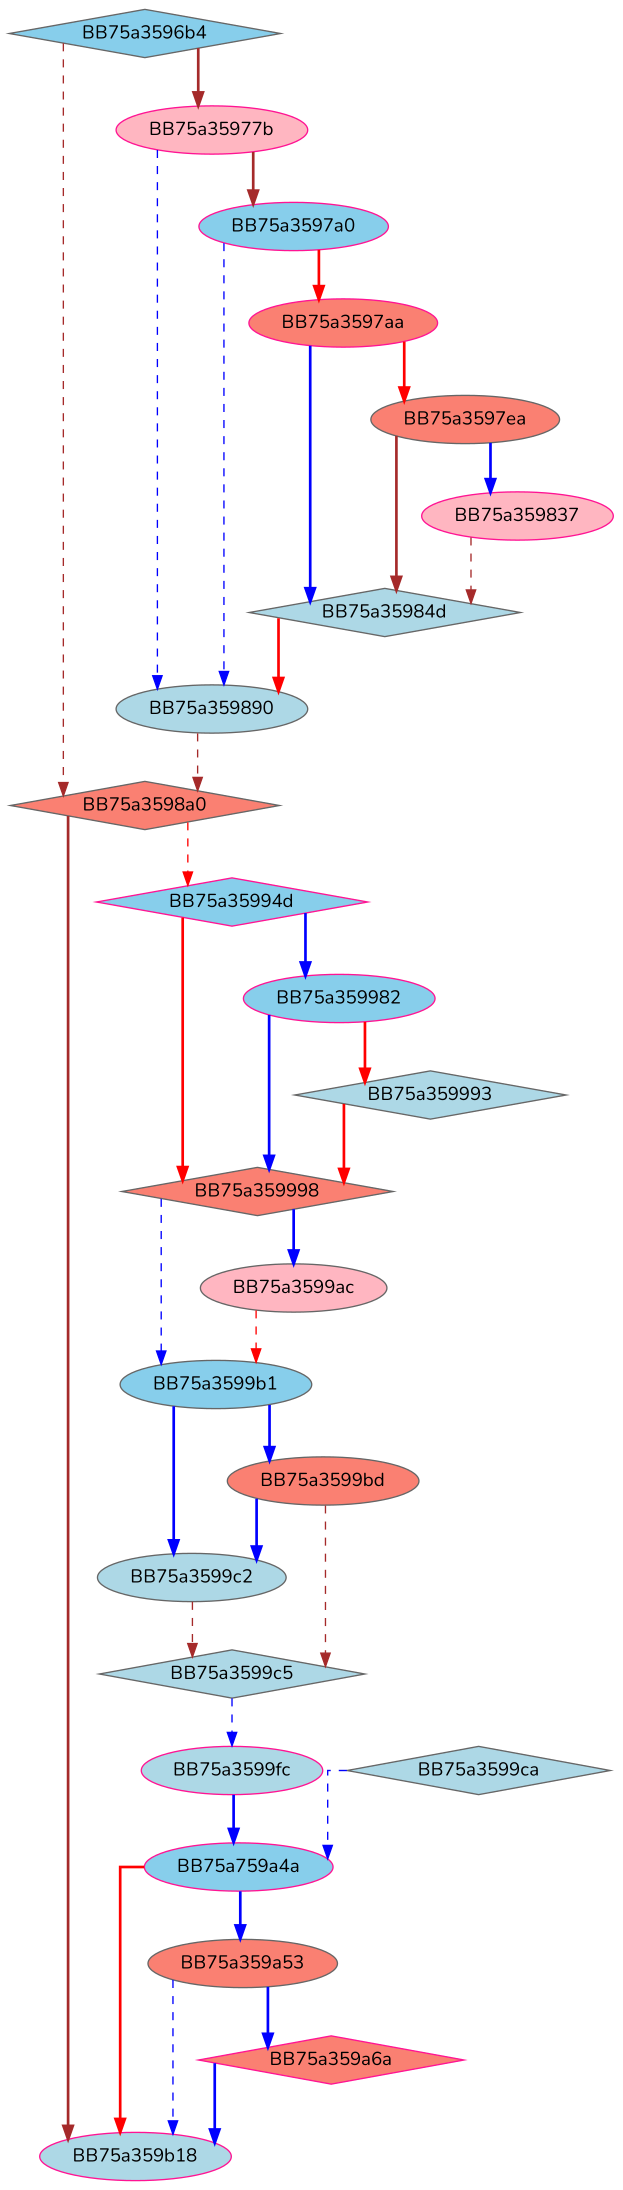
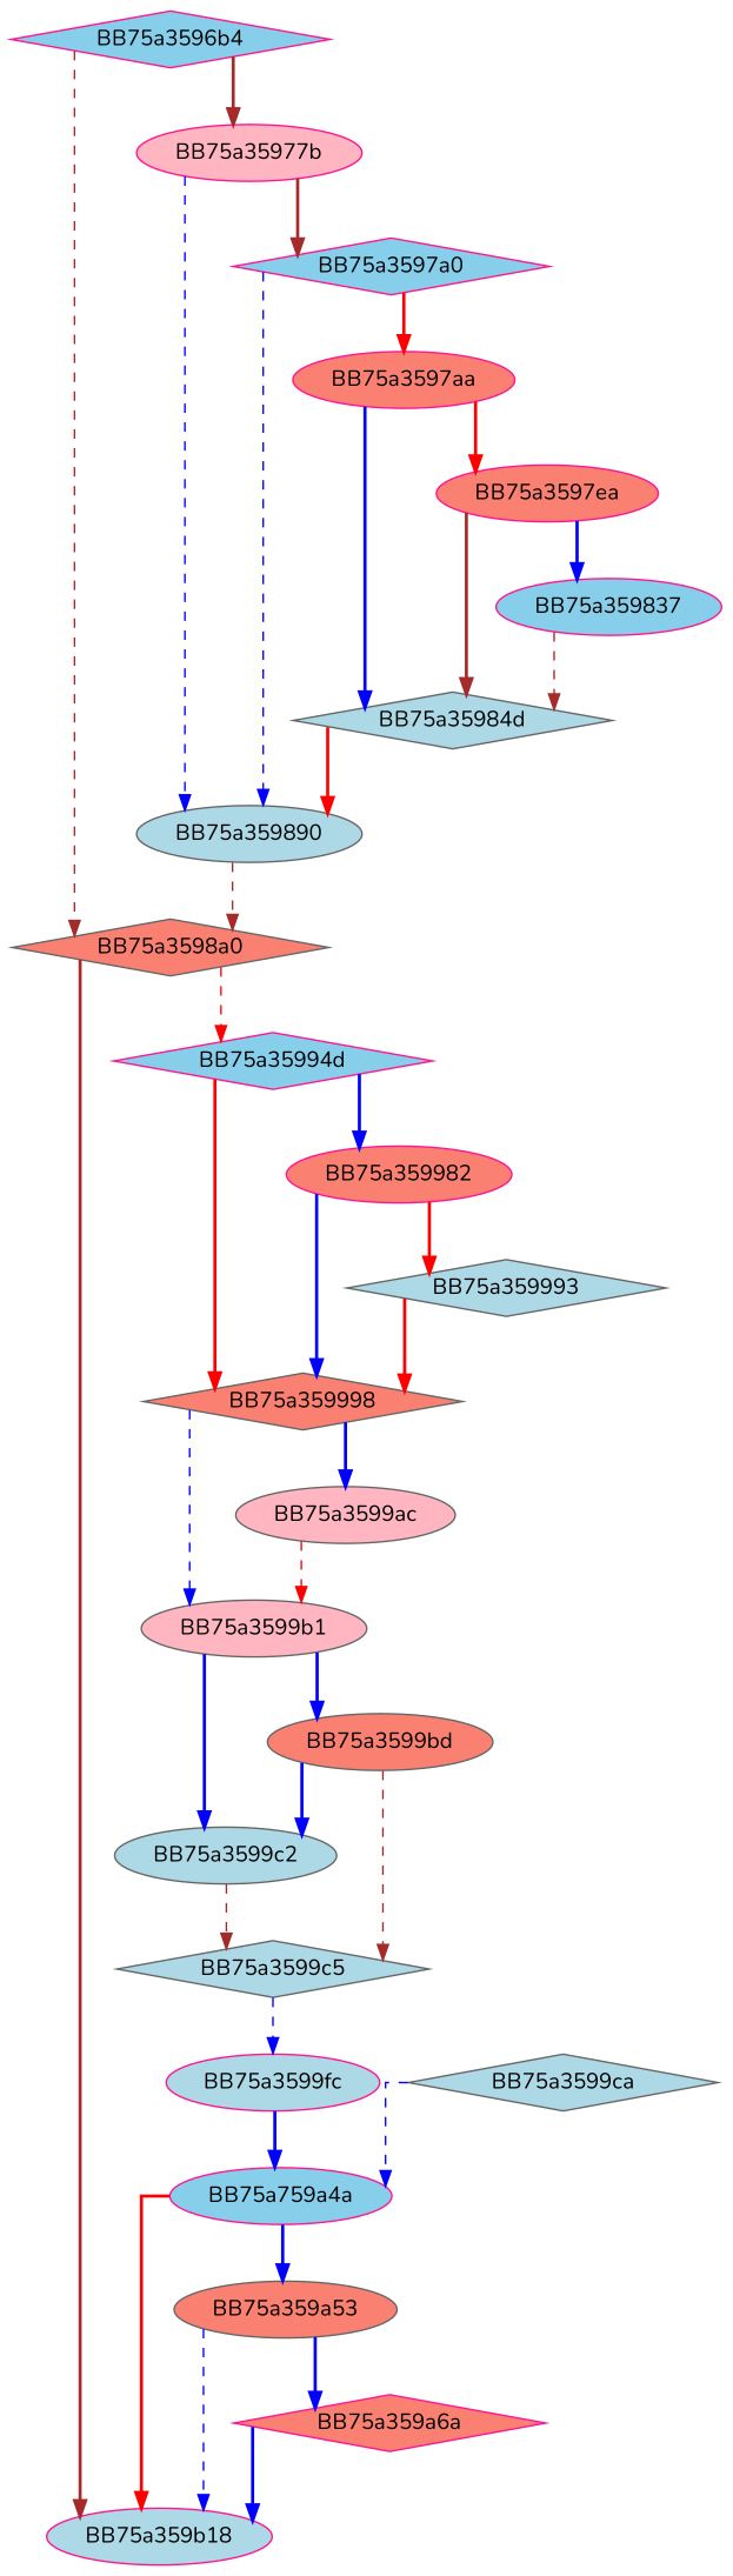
  digraph {
    fontname=Nunito
    splines=ortho
    node [color=deeppink fillcolor=lightblue fontname=Nunito shape=ellipse style=filled]
    edge [color=blue fontname=Nunito style=bold]
-   BB75a3596b4 [color=gray40 fillcolor=skyblue shape=diamond]
+   BB75a3596b4 [fillcolor=skyblue shape=diamond]
    BB75a3598a0 [color=gray40 fillcolor=salmon shape=diamond]
    BB75a35977b [fillcolor=lightpink]
    BB75a359b18
    BB75a35994d [fillcolor=skyblue shape=diamond]
    BB75a359890 [color=gray40]
-   BB75a3597a0 [fillcolor=skyblue]
+   BB75a3597a0 [fillcolor=skyblue shape=diamond]
    BB75a359998 [color=gray40 fillcolor=salmon shape=diamond]
-   BB75a359982 [fillcolor=skyblue]
+   BB75a359982 [fillcolor=salmon]
    BB75a3597aa [fillcolor=salmon]
    BB75a35984d [color=gray40 shape=diamond]
-   BB75a3597ea [color=gray40 fillcolor=salmon]
-   BB75a359837 [fillcolor=lightpink]
-   BB75a3599b1 [color=gray40 fillcolor=skyblue]
+   BB75a3597ea [fillcolor=salmon]
+   BB75a359837 [fillcolor=skyblue]
+   BB75a3599b1 [color=gray40 fillcolor=lightpink]
    BB75a3599ac [color=gray40 fillcolor=lightpink]
    BB75a359993 [color=gray40 shape=diamond]
    BB75a3599c2 [color=gray40]
    BB75a3599bd [color=gray40 fillcolor=salmon]
    BB75a3599c5 [color=gray40 shape=diamond]
    BB75a3599fc
    n21 [fillcolor=skyblue label=BB75a759a4a]
    BB75a3599ca [color=gray40 shape=diamond]
    BB75a359a53 [color=gray40 fillcolor=salmon]
    BB75a359a6a [fillcolor=salmon shape=diamond]
    BB75a3596b4 -> BB75a3598a0 [color=brown style=dashed]
    BB75a3596b4 -> BB75a35977b [color=brown]
    BB75a3598a0 -> BB75a359b18 [color=brown]
    BB75a3598a0 -> BB75a35994d [color=red style=dashed]
    BB75a35977b -> BB75a359890 [style=dashed]
    BB75a35977b -> BB75a3597a0 [color=brown]
    BB75a35994d -> BB75a359998 [color=red]
    BB75a35994d -> BB75a359982
    BB75a359890 -> BB75a3598a0 [color=brown style=dashed]
    BB75a3597a0 -> BB75a359890 [style=dashed]
    BB75a3597a0 -> BB75a3597aa [color=red]
    BB75a359998 -> BB75a3599b1 [style=dashed]
    BB75a359998 -> BB75a3599ac
    BB75a359982 -> BB75a359998
    BB75a359982 -> BB75a359993 [color=red]
    BB75a3597aa -> BB75a35984d
    BB75a3597aa -> BB75a3597ea [color=red]
    BB75a35984d -> BB75a359890 [color=red]
    BB75a3597ea -> BB75a35984d [color=brown]
    BB75a3597ea -> BB75a359837
    BB75a359837 -> BB75a35984d [color=brown style=dashed]
    BB75a3599b1 -> BB75a3599c2
    BB75a3599b1 -> BB75a3599bd
    BB75a3599ac -> BB75a3599b1 [color=red style=dashed]
    BB75a359993 -> BB75a359998 [color=red]
    BB75a3599c2 -> BB75a3599c5 [color=brown style=dashed]
    BB75a3599bd -> BB75a3599c2
    BB75a3599bd -> BB75a3599c5 [color=brown style=dashed]
    BB75a3599c5 -> BB75a3599fc [style=dashed]
    BB75a3599fc -> n21
    n21 -> BB75a359b18 [color=red]
    n21 -> BB75a359a53
    BB75a3599ca -> n21 [style=dashed]
    BB75a359a53 -> BB75a359b18 [style=dashed]
    BB75a359a53 -> BB75a359a6a
    BB75a359a6a -> BB75a359b18
  }
